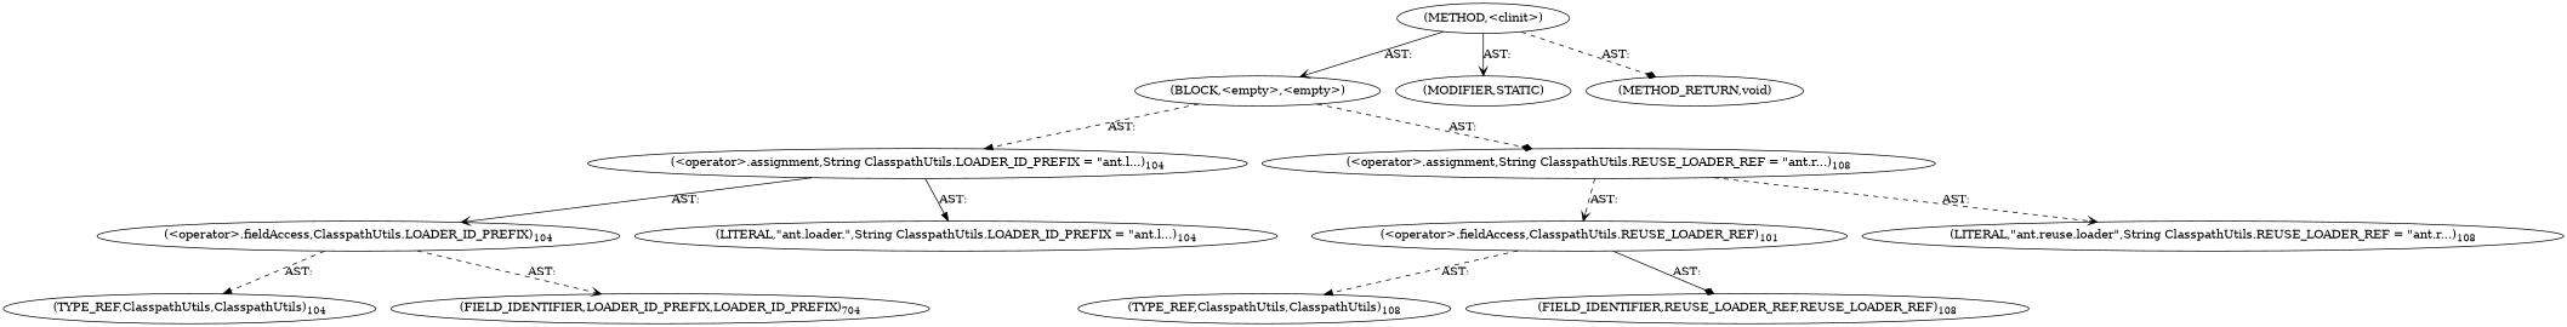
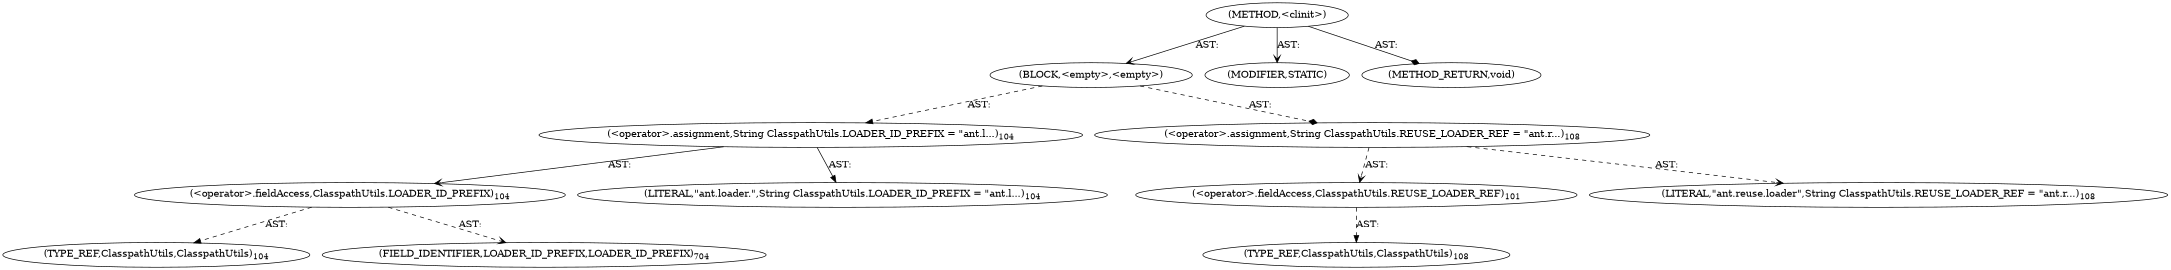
  digraph {
    edge [arrowhead=vee style=dashed]
    n1 [label=<(METHOD,&lt;clinit&gt;)>]
    n2 [label=<(BLOCK,&lt;empty&gt;,&lt;empty&gt;)>]
    n3 [label=<(MODIFIER,STATIC)>]
    n4 [label=<(METHOD_RETURN,void)>]
    n5 [label=<(&lt;operator&gt;.assignment,String ClasspathUtils.LOADER_ID_PREFIX = &quot;ant.l...)<SUB>104</SUB>>]
    n6 [label=<(&lt;operator&gt;.assignment,String ClasspathUtils.REUSE_LOADER_REF = &quot;ant.r...)<SUB>108</SUB>>]
    n7 [label=<(&lt;operator&gt;.fieldAccess,ClasspathUtils.LOADER_ID_PREFIX)<SUB>104</SUB>>]
    n8 [label=<(LITERAL,&quot;ant.loader.&quot;,String ClasspathUtils.LOADER_ID_PREFIX = &quot;ant.l...)<SUB>104</SUB>>]
    n9 [label=<(&lt;operator&gt;.fieldAccess,ClasspathUtils.REUSE_LOADER_REF)<SUB>101</SUB>>]
    n10 [label=<(LITERAL,&quot;ant.reuse.loader&quot;,String ClasspathUtils.REUSE_LOADER_REF = &quot;ant.r...)<SUB>108</SUB>>]
    n11 [label=<(TYPE_REF,ClasspathUtils,ClasspathUtils)<SUB>104</SUB>>]
    n12 [label=<(FIELD_IDENTIFIER,LOADER_ID_PREFIX,LOADER_ID_PREFIX)<SUB>704</SUB>>]
    n13 [label=<(TYPE_REF,ClasspathUtils,ClasspathUtils)<SUB>108</SUB>>]
-   n14 [label=<(FIELD_IDENTIFIER,REUSE_LOADER_REF,REUSE_LOADER_REF)<SUB>108</SUB>>]
    n1 -> n2 [label="AST: " style=solid]
    n1 -> n3 [label="AST: " style=solid]
-   n1 -> n4 [arrowhead=diamond label="AST: "]
+   n1 -> n4 [arrowhead=diamond label="AST: " style=solid]
    n2 -> n5 [arrowhead=normal label="AST: "]
    n2 -> n6 [arrowhead=diamond label="AST: "]
    n5 -> n7 [label="AST: " style=solid]
    n5 -> n8 [arrowhead=normal label="AST: " style=solid]
    n6 -> n9 [label="AST: "]
    n6 -> n10 [label="AST: "]
    n7 -> n11 [arrowhead=normal label="AST: "]
    n7 -> n12 [label="AST: "]
    n9 -> n13 [arrowhead=normal label="AST: "]
-   n9 -> n14 [arrowhead=diamond label="AST: " style=solid]
  }
